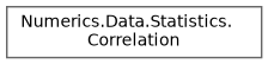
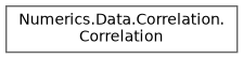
  digraph {
    rankdir=LR
-   n1 [color=grey40 fillcolor=white fontname=Helvetica fontsize=10 height=0.2 label="Numerics.Data.Statistics.\lCorrelation" shape=box style=filled width=0.4]
+   n1 [color=grey40 fillcolor=white fontname=Helvetica fontsize=10 height=0.2 label="Numerics.Data.Correlation.\lCorrelation" shape=box style=filled width=0.4]
  }
